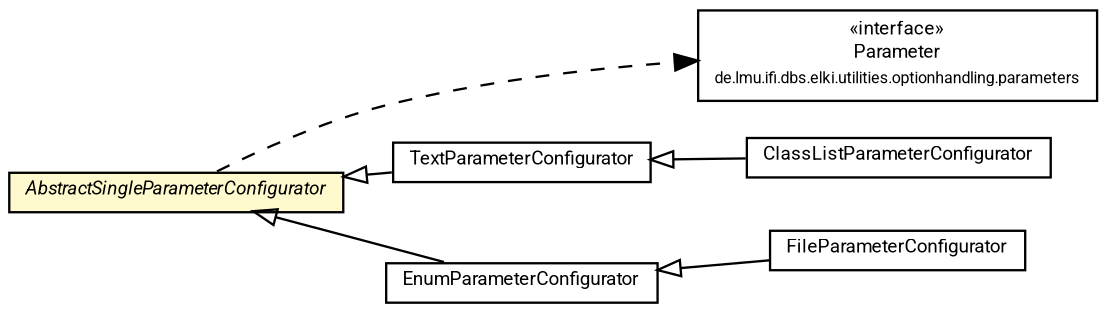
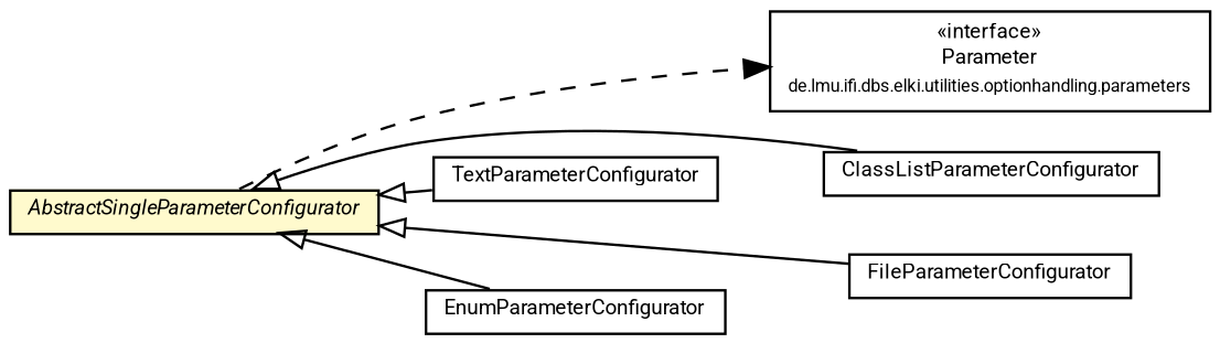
  digraph {
    fontname=Roboto
    nodesep=0.15
    rankdir=LR
    ranksep=0.25
    node [fontcolor=black fontname=Roboto fontsize=8 margin=0 shape=plaintext]
    edge [color=black fontname=Roboto fontsize=7 labelfontname=Roboto labelfontsize=7 weight=10 arrowtail=empty dir=back]
    n1 [height=0 label=<<table title="de.lmu.ifi.dbs.elki.utilities.optionhandling.parameters.Parameter" border="0" cellborder="1" cellspacing="0" cellpadding="2" href="../../utilities/optionhandling/parameters/Parameter.html" target="_parent"> 		<tr><td><table border="0" cellspacing="0" cellpadding="1"> 		<tr><td align="center" balign="center"> &#171;interface&#187; </td></tr> 		<tr><td align="center" balign="center"> <font face="Roboto">Parameter</font> </td></tr> 		<tr><td align="center" balign="center"> <font face="Roboto" point-size="7.0">de.lmu.ifi.dbs.elki.utilities.optionhandling.parameters</font> </td></tr> 		</table></td></tr> 		</table>> width=0]
    n2 [height=0 label=<<table title="de.lmu.ifi.dbs.elki.gui.configurator.ClassListParameterConfigurator" border="0" cellborder="1" cellspacing="0" cellpadding="2" href="ClassListParameterConfigurator.html" target="_parent"> 		<tr><td><table border="0" cellspacing="0" cellpadding="1"> 		<tr><td align="center" balign="center"> <font face="Roboto">ClassListParameterConfigurator</font> </td></tr> 		</table></td></tr> 		</table>> width=0]
    n3 [height=0 label=<<table title="de.lmu.ifi.dbs.elki.gui.configurator.AbstractSingleParameterConfigurator" border="0" cellborder="1" cellspacing="0" cellpadding="2" bgcolor="lemonChiffon" href="AbstractSingleParameterConfigurator.html" target="_parent"> 		<tr><td><table border="0" cellspacing="0" cellpadding="1"> 		<tr><td align="center" balign="center"> <font face="Roboto"><i>AbstractSingleParameterConfigurator</i></font> </td></tr> 		</table></td></tr> 		</table>> width=0]
    n4 [height=0 label=<<table title="de.lmu.ifi.dbs.elki.gui.configurator.FileParameterConfigurator" border="0" cellborder="1" cellspacing="0" cellpadding="2" href="FileParameterConfigurator.html" target="_parent"> 		<tr><td><table border="0" cellspacing="0" cellpadding="1"> 		<tr><td align="center" balign="center"> <font face="Roboto">FileParameterConfigurator</font> </td></tr> 		</table></td></tr> 		</table>> width=0]
    n5 [height=0 label=<<table title="de.lmu.ifi.dbs.elki.gui.configurator.TextParameterConfigurator" border="0" cellborder="1" cellspacing="0" cellpadding="2" href="TextParameterConfigurator.html" target="_parent"> 		<tr><td><table border="0" cellspacing="0" cellpadding="1"> 		<tr><td align="center" balign="center"> <font face="Roboto">TextParameterConfigurator</font> </td></tr> 		</table></td></tr> 		</table>> width=0]
    n6 [height=0 label=<<table title="de.lmu.ifi.dbs.elki.gui.configurator.EnumParameterConfigurator" border="0" cellborder="1" cellspacing="0" cellpadding="2" href="EnumParameterConfigurator.html" target="_parent"> 		<tr><td><table border="0" cellspacing="0" cellpadding="1"> 		<tr><td align="center" balign="center"> <font face="Roboto">EnumParameterConfigurator</font> </td></tr> 		</table></td></tr> 		</table>> width=0]
    n3 -> n1 [arrowhead=normal style=dashed weight=0 arrowtail="" dir=""]
-   n5 -> n2
-   n6 -> n4
+   n3 -> n2
+   n3 -> n4
    n3 -> n5
    n3 -> n6
  }
